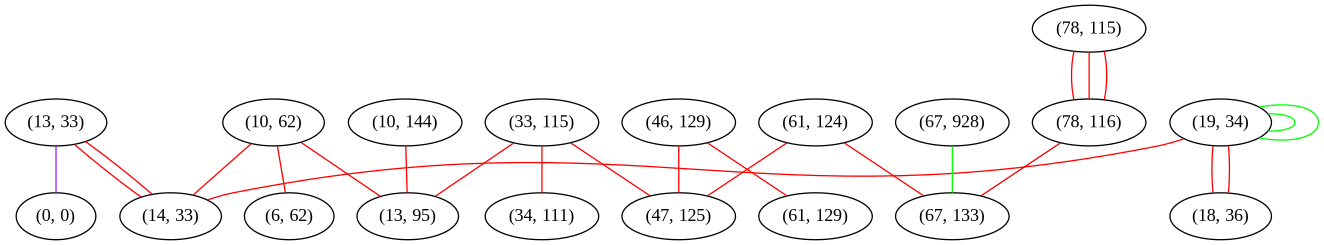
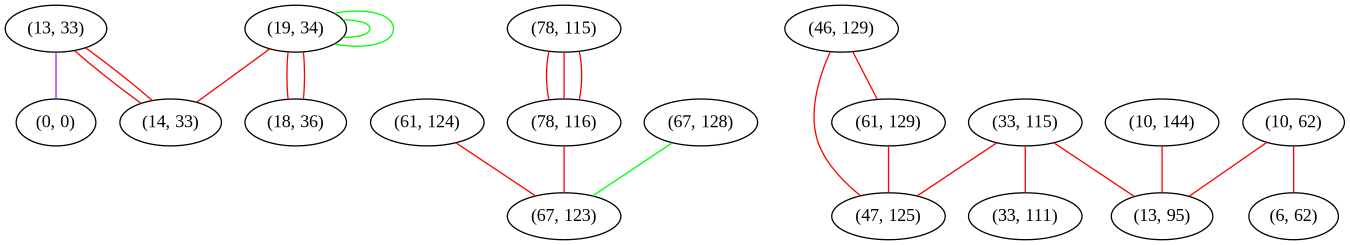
  graph {
    fontname="Liberation Serif"
    node [fontname="Liberation Serif"]
    edge [color=red fontname="Liberation Serif" weight=1]
    "(13, 33)"
    "(0, 0)"
    "(14, 33)"
    "(61, 124)"
-   "(67, 123)" [label="(67, 133)"]
+   "(67, 123)"
    "(47, 125)"
    "(10, 62)"
    "(6, 62)"
    "(13, 95)"
    "(46, 129)"
    "(61, 129)"
    "(10, 144)"
    "(78, 115)"
    "(78, 116)"
    "(19, 34)"
    "(18, 36)"
    "(33, 115)"
-   "(34, 111)"
-   "(67, 128)" [label="(67, 928)"]
+   "(34, 111)" [label="(33, 111)"]
+   "(67, 128)"
    "(13, 33)" -- "(0, 0)" [color=purple weight=4]
    "(13, 33)" -- "(14, 33)"
    "(13, 33)" -- "(14, 33)"
    "(61, 124)" -- "(67, 123)"
-   "(61, 124)" -- "(47, 125)"
-   "(10, 62)" -- "(14, 33)"
+   "(61, 129)" -- "(47, 125)"
    "(10, 62)" -- "(6, 62)"
    "(10, 62)" -- "(13, 95)"
    "(46, 129)" -- "(47, 125)"
    "(46, 129)" -- "(61, 129)"
    "(10, 144)" -- "(13, 95)"
    "(78, 115)" -- "(78, 116)"
    "(78, 115)" -- "(78, 116)"
    "(78, 115)" -- "(78, 116)"
    "(78, 116)" -- "(67, 123)"
    "(19, 34)" -- "(14, 33)"
    "(19, 34)" -- "(19, 34)" [color=green weight=2]
    "(19, 34)" -- "(19, 34)" [color=green weight=2]
    "(19, 34)" -- "(18, 36)"
    "(19, 34)" -- "(18, 36)"
    "(33, 115)" -- "(47, 125)"
    "(33, 115)" -- "(13, 95)"
    "(33, 115)" -- "(34, 111)"
    "(67, 128)" -- "(67, 123)" [color=green]
  }
